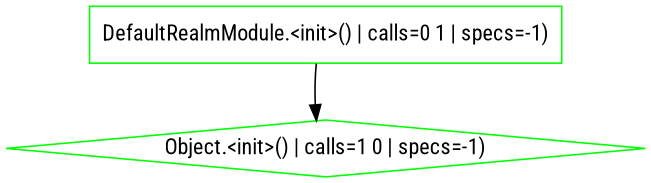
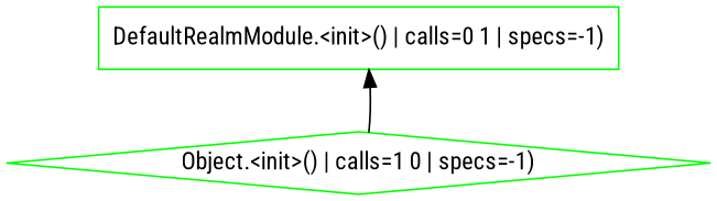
  digraph {
    fontname="Roboto Condensed"
    node [color=green fontname="Roboto Condensed"]
    n1 [label="DefaultRealmModule.<init>() | calls=0 1 | specs=-1)" shape=box]
    n2 [label="Object.<init>() | calls=1 0 | specs=-1)" shape=diamond]
-   n1 -> n2 [fontname="Roboto Condensed"]
+   n2 -> n1 [fontname="Roboto Condensed"]
  }
